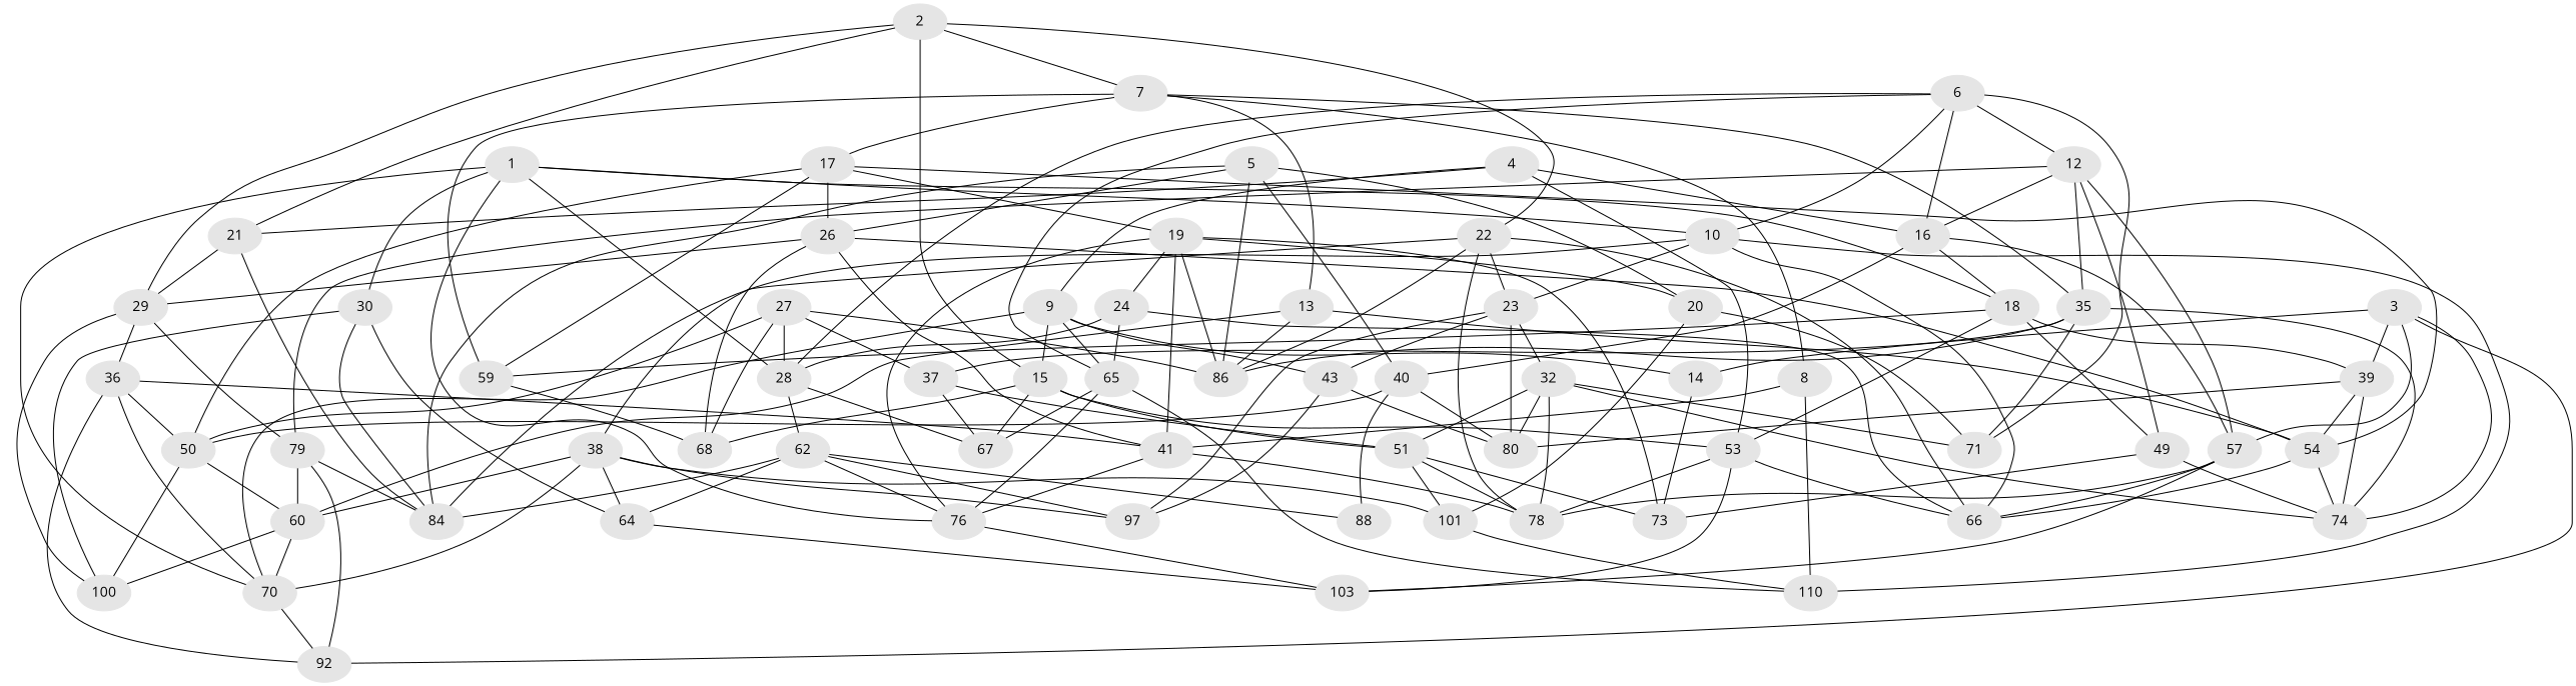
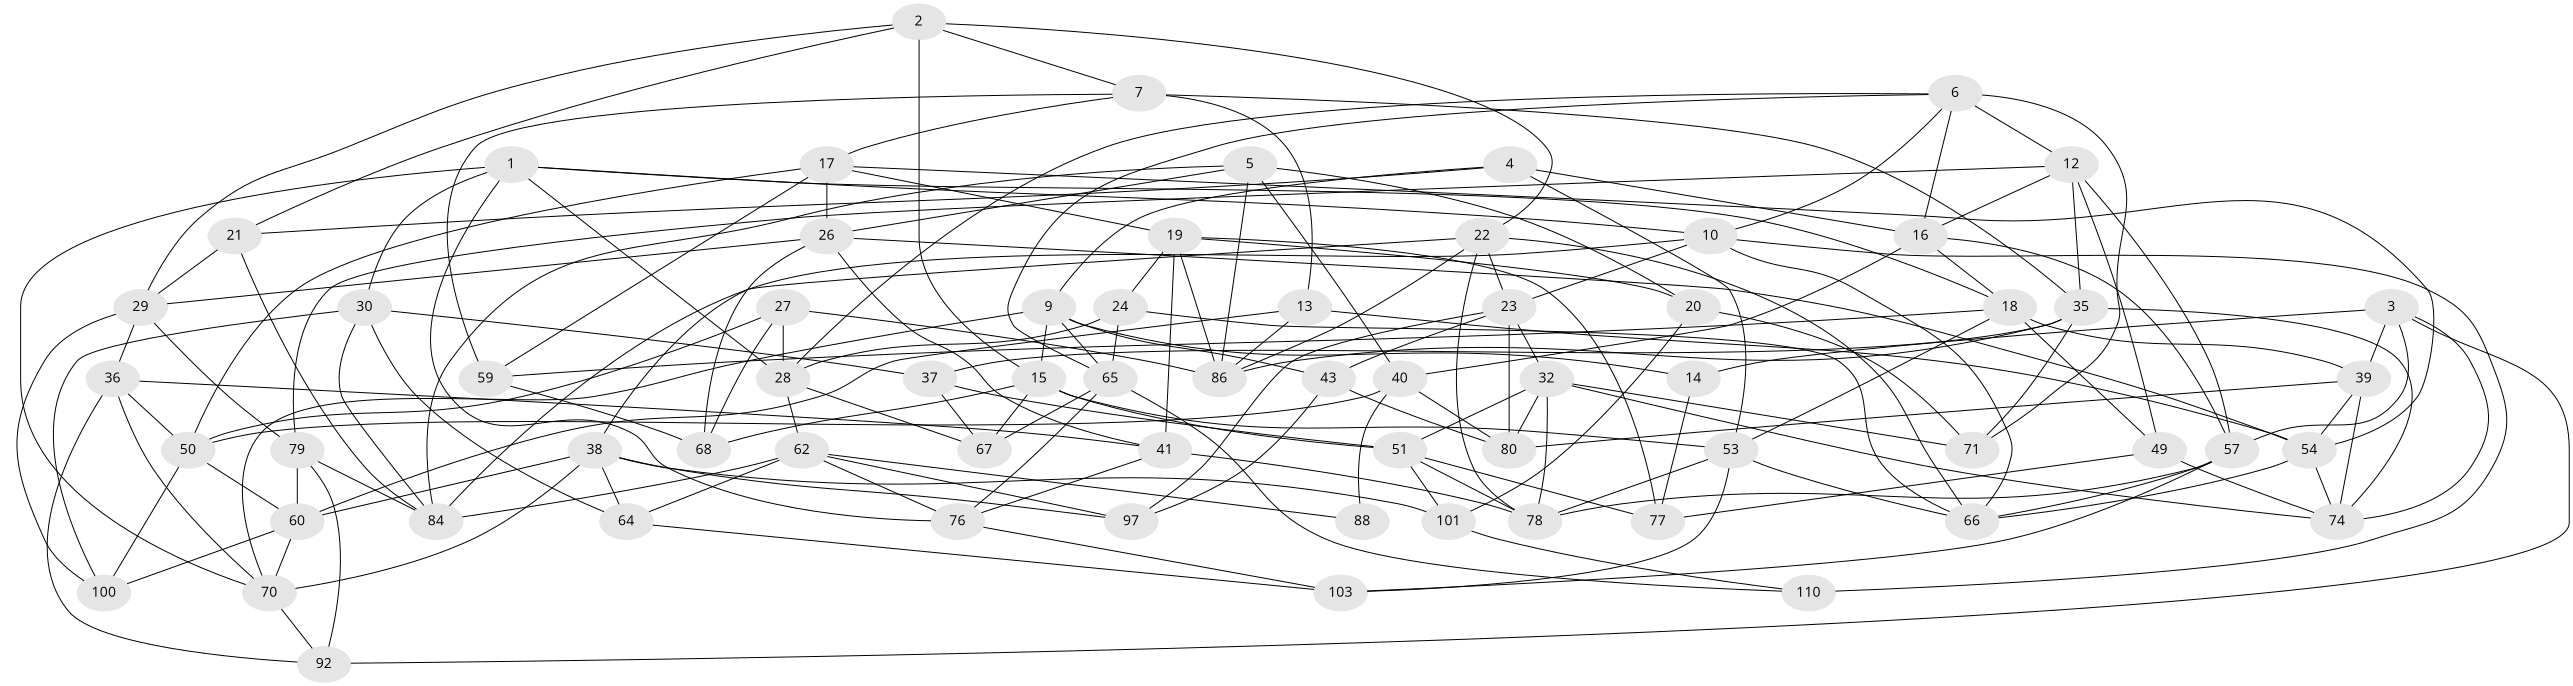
  graph {
    fontname="Open Sans"
    node [color=gray90 fontname="Open Sans" style=filled]
    edge [fontname="Open Sans"]
    1 [super="+11"]
    10 [super="+34"]
    18 [super="+75"]
    28 [super="+45"]
    30 [super="+46"]
    70 [super="+90"]
    76 [super="+91"]
    84 [super="+105"]
    110
    23 [super="+44"]
    66 [super="+104"]
    39 [super="+77"]
    53 [super="+63"]
    59
    49
    67
    62 [super="+85"]
    100
    37
    64
    92
    103
    2 [super="+25"]
    7 [super="+87"]
    15 [super="+38"]
    21
    22 [super="+82"]
    29 [super="+31"]
-   8
    13
    17 [super="+111"]
    35 [super="+58"]
    51 [super="+107"]
    68
    20
    71
    101
    86 [super="+102"]
    n39 [label=38 super="+52"]
    78 [super="+109"]
    79
    36 [super="+61"]
    3 [super="+55"]
    14
    57 [super="+99"]
    74 [super="+94"]
-   73 [super="+95"]
+   73 [super="+95" label=77]
    54 [super="+56"]
    80 [super="+108"]
    4 [super="+33"]
    9 [super="+106"]
    16 [super="+112"]
    65 [super="+93"]
    43
    40 [super="+69"]
    5
    26 [super="+81"]
    41 [super="+96"]
    88
    50 [super="+83"]
    6 [super="+42"]
    12 [super="+98"]
    60 [super="+72"]
    19 [super="+47"]
    97
    32 [super="+89"]
    24
    27
    1 -- 10
    1 -- 18
    1 -- 28
    1 -- 30
    1 -- 70
    1 -- 76
    10 -- 84
    10 -- 110
    10 -- 23
    10 -- 66
    18 -- 39
    18 -- 53
    18 -- 59
    18 -- 49
    28 -- 67
    28 -- 62
    30 -- 84
    30 -- 100
-   27 -- 37
+   30 -- 37
    30 -- 64
    70 -- 92
    76 -- 103
    23 -- 80
    23 -- 43
    23 -- 97
    23 -- 32
    39 -- 74
    39 -- 54
    39 -- 80
    53 -- 66
    53 -- 103
    53 -- 78
    59 -- 68
    49 -- 74
    49 -- 73
    62 -- 76
    62 -- 84
    62 -- 64
    62 -- 88
    62 -- 97
    37 -- 67
    37 -- 51
    64 -- 103
    2 -- 7
    2 -- 15
    2 -- 21
    2 -- 22
    2 -- 29
    7 -- 59
-   7 -- 8
    7 -- 13
    7 -- 17
    7 -- 35
    15 -- 53
    15 -- 67
    15 -- 51
    15 -- 68
    21 -- 84
    21 -- 29
    22 -- 23
    22 -- 66
    22 -- 86
    22 -- n39
    22 -- 78
    29 -- 100
    29 -- 79
    29 -- 36
-   8 -- 110
-   8 -- 41
    13 -- 86
    13 -- 54
    13 -- 60
    17 -- 59
    17 -- 54
    17 -- 26
    17 -- 50
    17 -- 19
    35 -- 37
    35 -- 71
    35 -- 86
    35 -- 74
    51 -- 101
    51 -- 78
    51 -- 73
    20 -- 71
    20 -- 101
    101 -- 110
    n39 -- 70
    n39 -- 64
    n39 -- 101
    n39 -- 60
    n39 -- 97
    79 -- 84
    79 -- 92
    79 -- 60
    36 -- 70
    36 -- 92
    36 -- 41
    36 -- 50
    3 -- 39
    3 -- 92
    3 -- 14 [weight=2]
    3 -- 57
    3 -- 74
    14 -- 73
    57 -- 66
    57 -- 103
    57 -- 78
    54 -- 66
    54 -- 74
    4 -- 53
    4 -- 21
    4 -- 9
    4 -- 16
    9 -- 70
    9 -- 15
    9 -- 14
    9 -- 65
    9 -- 43
    16 -- 18
    16 -- 57
    16 -- 40
    65 -- 76
    65 -- 110
    65 -- 67
    43 -- 80
    43 -- 97
    40 -- 80
    40 -- 88
    40 -- 50
    5 -- 84
    5 -- 20
    5 -- 86
    5 -- 40
    5 -- 26
    26 -- 29
    26 -- 68
    26 -- 54
    26 -- 41
    41 -- 76
    41 -- 78
    50 -- 100
    50 -- 60
    6 -- 10
    6 -- 28
    6 -- 71
    6 -- 16
    6 -- 65
    6 -- 12
    12 -- 49
    12 -- 35
    12 -- 79
    12 -- 57
    12 -- 16
    60 -- 70
    60 -- 100
-   19 -- 76
    19 -- 20
    19 -- 86
    19 -- 73
    19 -- 41
    19 -- 24
    32 -- 51
    32 -- 71
    32 -- 78
    32 -- 74
    32 -- 80
    24 -- 28
    24 -- 66
    24 -- 65
    27 -- 28
    27 -- 68
    27 -- 86
    27 -- 50
  }
